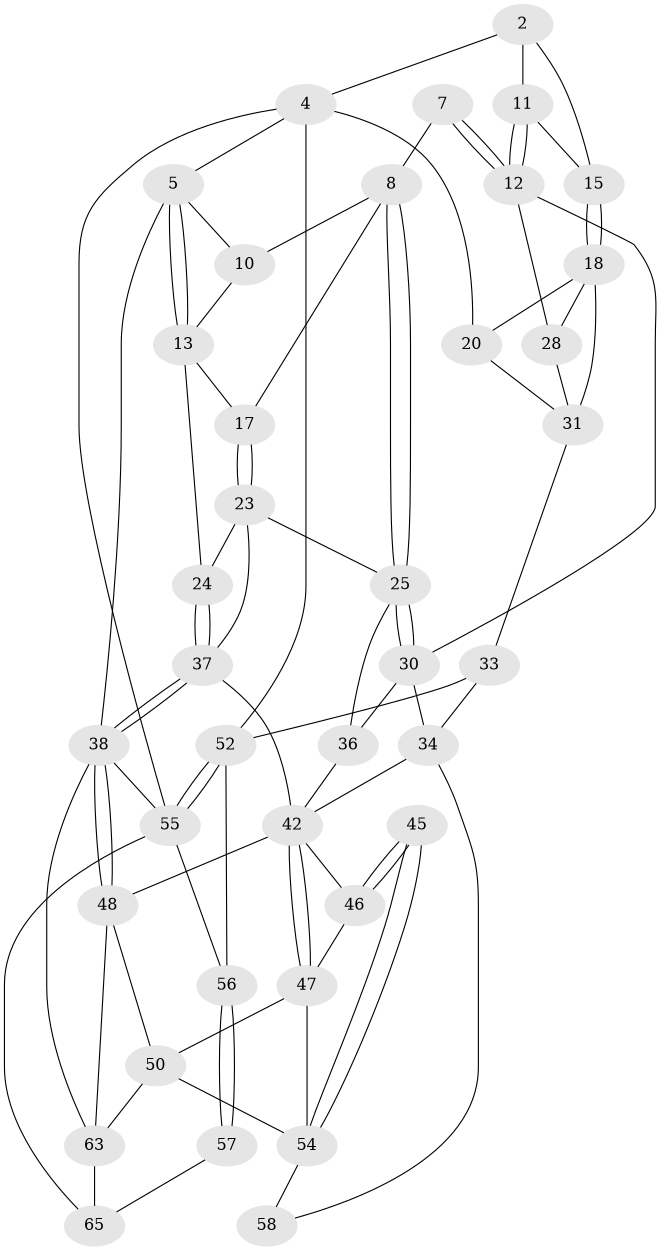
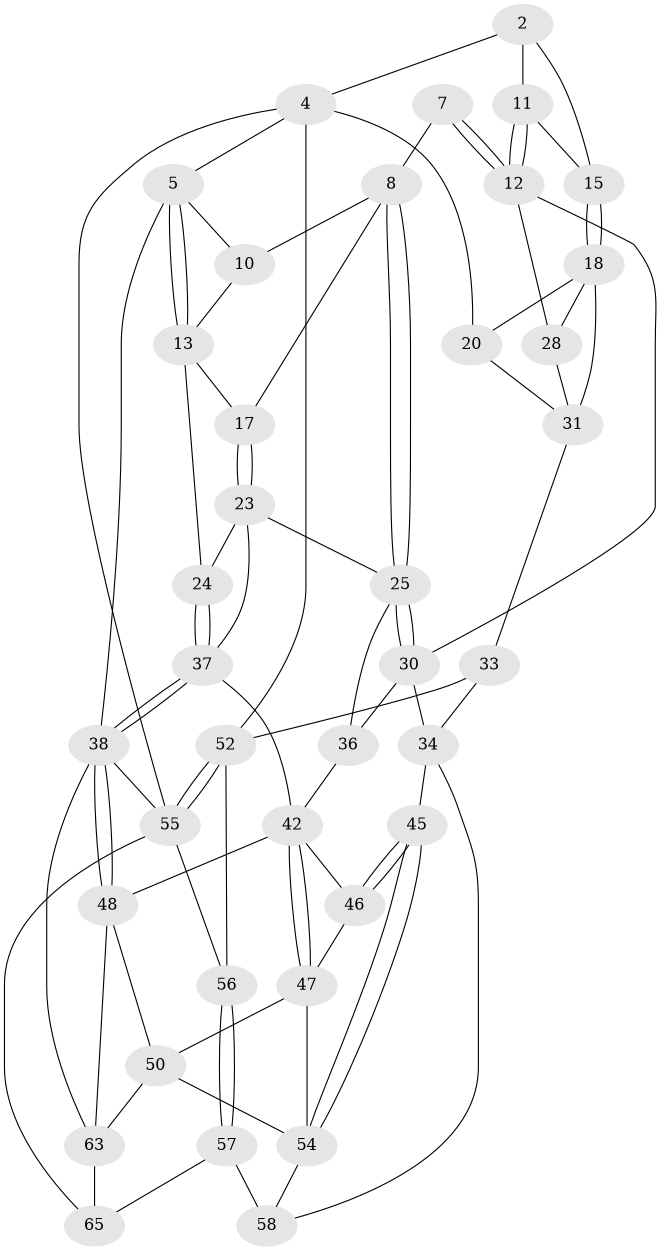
  graph {
    node [color=gray90 style=filled]
    2 [super="+3"]
    4 [super="+21"]
    11
    15 [super="+16"]
    8 [super="+9"]
    7
    12 [super="+29"]
    5 [super="+6"]
    20 [super="+22"]
    52 [super="+53"]
    55 [super="+66"]
    18 [super="+19"]
    10
    13 [super="+14"]
    38 [super="+39"]
    31 [super="+32"]
    56
    65
    17
    24
    48 [super="+51"]
    63 [super="+64"]
    25 [super="+26"]
    28
    30 [super="+35"]
    23 [super="+27"]
    36 [super="+41"]
    34 [super="+44"]
    37 [super="+40"]
    33
    42 [super="+43"]
    45
    58 [super="+59"]
    46
    54 [super="+60"]
    47 [super="+49"]
    50 [super="+62"]
    57 [super="+61"]
    2 -- 4
    2 -- 11
    2 -- 15
    4 -- 5
    4 -- 20
    4 -- 52
    4 -- 55
    11 -- 15
    11 -- 12
    11 -- 12
    15 -- 18
    15 -- 18
    8 -- 10
    8 -- 17
    8 -- 25
    8 -- 25
    7 -- 8
    7 -- 12
    7 -- 12
    12 -- 28
    12 -- 30
    5 -- 10
    5 -- 13
    5 -- 13
    5 -- 38
    20 -- 31
    52 -- 55
    52 -- 55
    52 -- 56
    55 -- 56
    55 -- 65
    18 -- 20
    18 -- 31
    18 -- 28
    10 -- 13
    13 -- 17
    13 -- 24
    38 -- 55
    38 -- 48
    38 -- 48
    38 -- 63
    31 -- 33
    56 -- 57
    56 -- 57
    17 -- 23
    17 -- 23
    24 -- 37
    24 -- 37
    48 -- 63
    48 -- 50
    63 -- 65
    25 -- 30
    25 -- 30
    25 -- 36
    28 -- 31
    30 -- 36
    30 -- 34
    23 -- 24
    23 -- 25
    23 -- 37
    36 -- 42
-   34 -- 42
+   34 -- 45
    34 -- 58
    37 -- 38
    37 -- 38
    37 -- 42
    33 -- 52
    33 -- 34
    42 -- 48
    42 -- 46
    42 -- 47
    42 -- 47
    45 -- 46
    45 -- 46
    45 -- 54
    45 -- 54
    46 -- 47
    54 -- 58
    47 -- 54
    47 -- 50
    50 -- 63
    50 -- 54
    57 -- 65
+   57 -- 58 [weight=2]
  }
